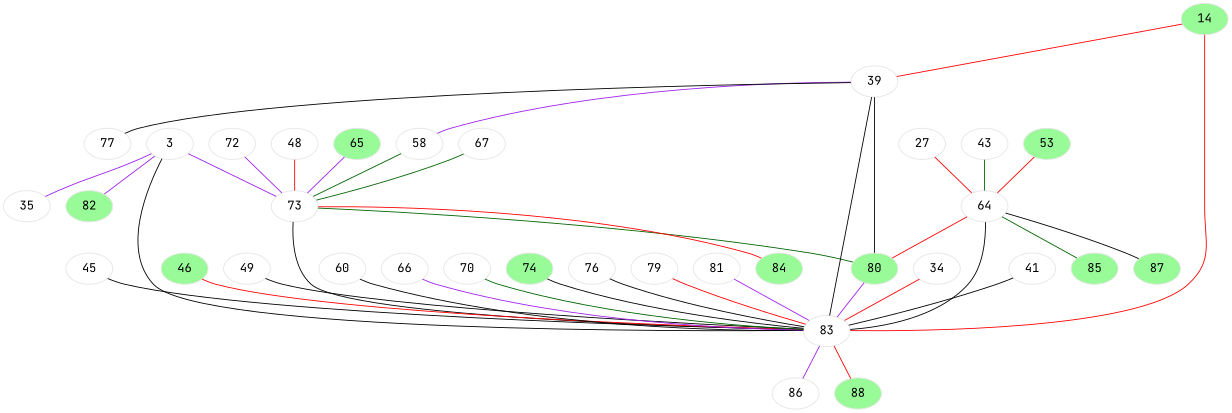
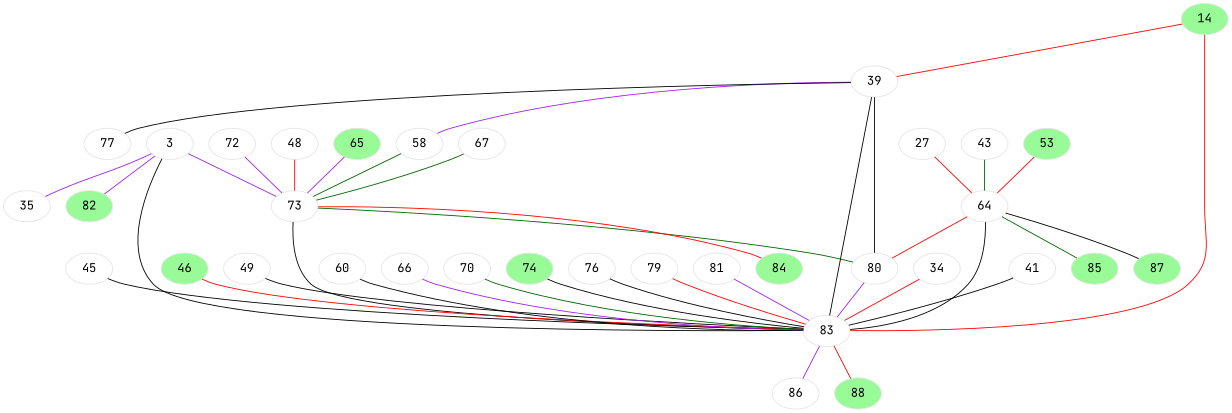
  graph {
    fontname="JetBrains Mono"
    node [color=gray90 fillcolor=white fontname="JetBrains Mono" style=filled]
    edge [color=black fontname="JetBrains Mono"]
    3 [super="+2"]
    35
    73 [super="+30+4"]
    82 [fillcolor=palegreen]
    83 [super="+29+57+20+22+47+78"]
-   80 [fillcolor=palegreen super="+59+69"]
+   80 [super="+59+69"]
    84 [fillcolor=palegreen]
    86 [super="+62"]
    88 [fillcolor=palegreen]
    n10 [fillcolor=palegreen label=14 super="+18"]
    39 [super="+21"]
    58 [super="+44+56"]
    77
    64 [super="+32+12"]
    85 [fillcolor=palegreen]
    87 [fillcolor=palegreen super="+75"]
    27
    34
    41
    43
    45
    46 [fillcolor=palegreen super="+37"]
    48
    49
    53 [fillcolor=palegreen]
    60
    65 [fillcolor=palegreen super="+42+55+61"]
    66
    67
    70
    72
    74 [fillcolor=palegreen super="+36"]
    76
    79
    81 [super="+26+63"]
    3 -- 35 [color=purple]
    3 -- 73 [color=purple weight=4]
    3 -- 82 [color=purple]
    3 -- 83 [weight=2]
    73 -- 83 [weight=7]
    73 -- 80 [color=darkgreen]
    73 -- 84 [color=red]
    83 -- 86 [color=purple]
    83 -- 88 [color=red]
    80 -- 83 [color=purple]
    n10 -- 83 [color=red weight=5]
    n10 -- 39 [color=red]
    39 -- 83 [weight=2]
    39 -- 80 [weight=4]
    39 -- 58 [color=purple]
    39 -- 77
    58 -- 73 [color=darkgreen]
    64 -- 83 [weight=10]
    64 -- 80 [color=red]
    64 -- 85 [color=darkgreen]
    64 -- 87
    27 -- 64 [color=red]
    34 -- 83 [color=red]
    41 -- 83
    43 -- 64 [color=darkgreen]
    45 -- 83
    46 -- 83 [color=red]
    48 -- 73 [color=red]
    49 -- 83
    53 -- 64 [color=red]
    60 -- 83
    65 -- 73 [color=purple]
    66 -- 83 [color=purple]
    67 -- 73 [color=darkgreen]
    70 -- 83 [color=darkgreen]
    72 -- 73 [color=purple]
    74 -- 83
    76 -- 83
    79 -- 83 [color=red]
    81 -- 83 [color=purple]
  }
